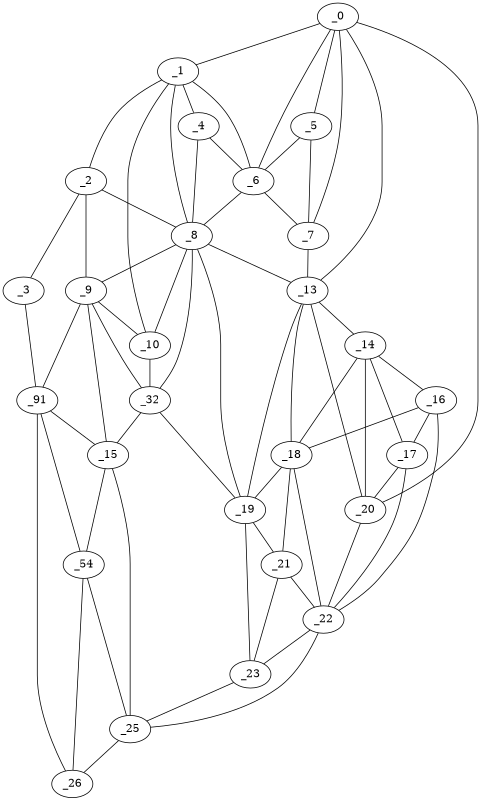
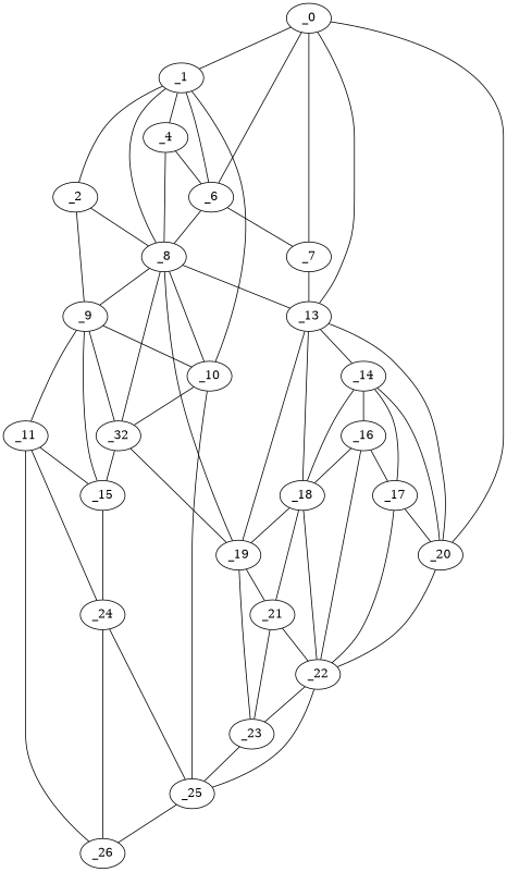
  graph {
    node [x=94 y=23]
    edge [valence=2]
    _0 [x=17 y=4]
    _1 [x=18 y=61]
-   _5 [x=31]
    _6 [x=31 y=37]
    _7 [x=40 y=22]
    _13 [x=71 y=20]
    _20 [x=95 y=3]
    _2 [x=24 y=113]
    _4 [x=29 y=55]
    _8 [x=49 y=76]
    _10 [x=63 y=83]
    _19 [y=56]
    _14 [x=81 y=21]
    _18 [y=37]
    _22 [x=104 y=33]
-   _3 [x=24 y=122]
    _9 [x=61 y=90]
-   _11 [x=66 y=124 label=_91]
+   _11 [x=66 y=124]
    n19 [label=_32 x=69 y=80]
    _23 [x=105 y=59]
    _21 [x=96 y=48]
    _16 [x=88]
    _17 [y=16]
    _25 [x=112 y=96]
    _15 [x=87 y=79]
-   _24 [x=111 y=111 label=_54]
+   _24 [x=111 y=111]
    _26 [x=112 y=121]
    _0 -- _1 [valence=1]
-   _0 -- _5 [valence=1]
    _0 -- _6
    _0 -- _7
    _0 -- _13
    _0 -- _20 [valence=1]
    _1 -- _6 [valence=1]
    _1 -- _2
    _1 -- _4
    _1 -- _8
    _1 -- _10 [valence=1]
-   _5 -- _6
-   _5 -- _7
    _6 -- _7
    _6 -- _8
    _7 -- _13
    _13 -- _20
    _13 -- _19
    _13 -- _14 [valence=1]
    _13 -- _18
    _20 -- _22 [valence=1]
    _2 -- _8 [valence=1]
-   _2 -- _3
    _2 -- _9
    _4 -- _6
    _4 -- _8 [valence=1]
    _8 -- _13 [valence=1]
    _8 -- _10 [valence=1]
    _8 -- _19
    _8 -- _9
    _8 -- n19 [valence=1]
    _10 -- n19
    _19 -- _23 [valence=1]
    _19 -- _21
    _14 -- _20
    _14 -- _18 [valence=1]
    _14 -- _16 [valence=1]
    _14 -- _17
    _18 -- _19 [valence=1]
    _18 -- _22
    _18 -- _21
    _22 -- _23
    _22 -- _25 [valence=1]
-   _3 -- _11 [valence=1]
    _9 -- _10
    _9 -- _11
    _9 -- n19 [valence=1]
    _9 -- _15 [valence=1]
    _11 -- _15
    _11 -- _24 [valence=1]
    _11 -- _26 [valence=1]
    n19 -- _19 [valence=1]
    n19 -- _15
    _23 -- _25
    _21 -- _22
    _21 -- _23
    _16 -- _18
    _16 -- _22 [valence=1]
    _16 -- _17
    _17 -- _20 [valence=1]
    _17 -- _22 [valence=1]
    _25 -- _26 [valence=1]
-   _15 -- _25
+   _10 -- _25
    _15 -- _24
    _24 -- _25
    _24 -- _26 [valence=1]
  }
